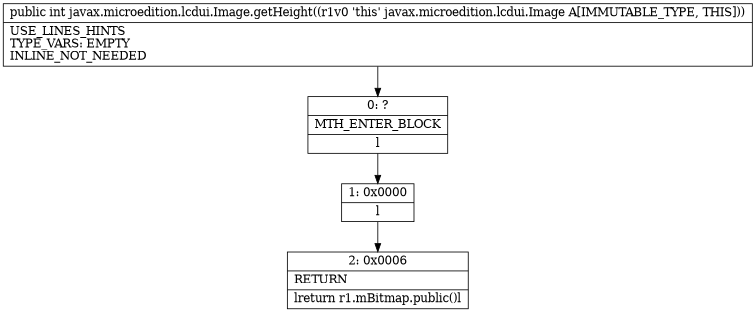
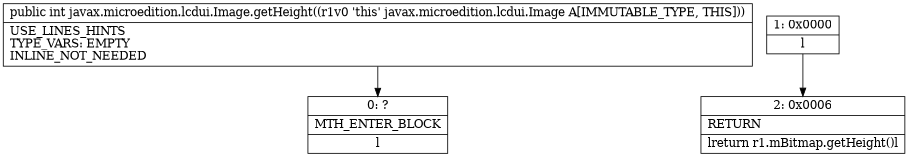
  digraph {
    node [shape=record]
    n1 [label="{0\:\ ?|MTH_ENTER_BLOCK\l|l}"]
    n2 [label="{1\:\ 0x0000|l}"]
-   n3 [label="{2\:\ 0x0006|RETURN\l|lreturn r1.mBitmap.public()l}"]
+   n3 [label="{2\:\ 0x0006|RETURN\l|lreturn r1.mBitmap.getHeight()l}"]
    n4 [label="{public int javax.microedition.lcdui.Image.getHeight((r1v0 'this' javax.microedition.lcdui.Image A[IMMUTABLE_TYPE, THIS]))  | USE_LINES_HINTS\lTYPE_VARS: EMPTY\lINLINE_NOT_NEEDED\l}"]
-   n1 -> n2
    n2 -> n3
    n4 -> n1
  }
